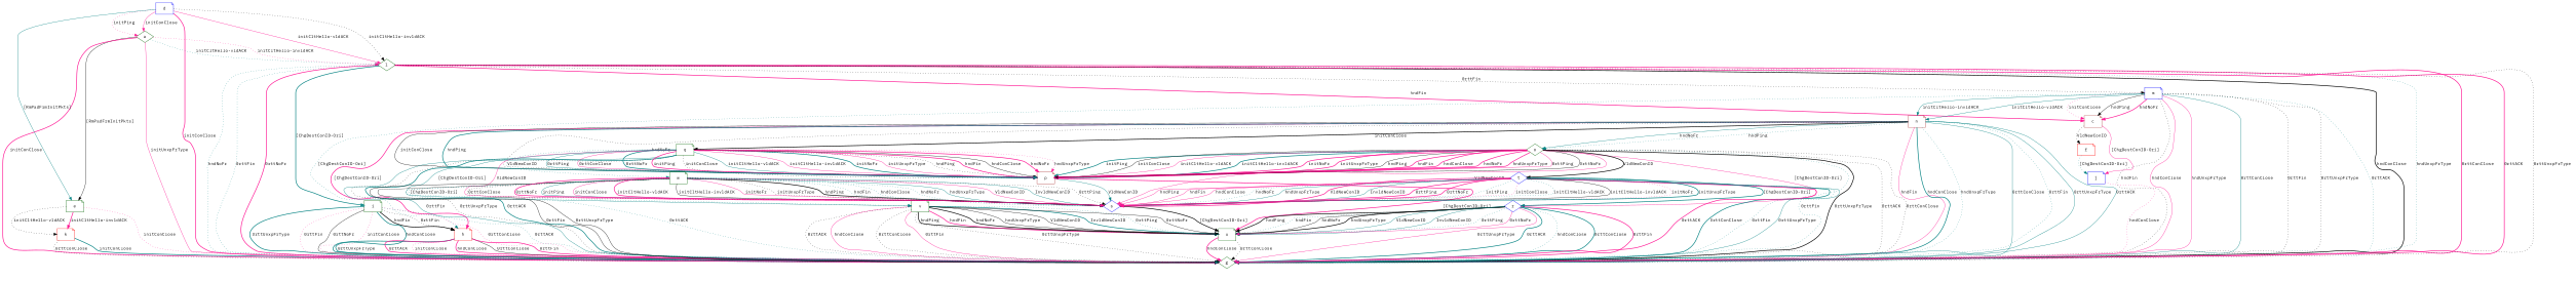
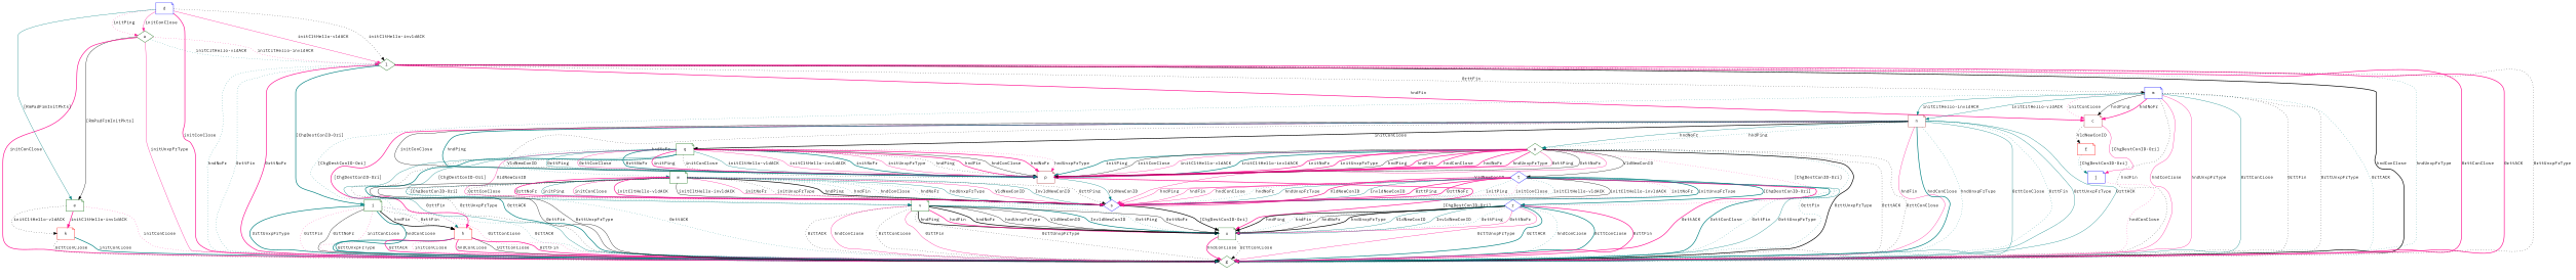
  digraph {
    fontname="IBM Plex Mono"
    node [color=darkgreen fontname="IBM Plex Mono" shape=note]
    edge [color=deeppink fontname="IBM Plex Mono" style=solid]
    a [shape=diamond]
    e
    g [shape=diamond]
    l [shape=diamond]
    k [color=red]
    c [color=brown]
    i
    m [color=blue]
    f [color=red]
    j [color=blue]
    h [color=red]
    n [color=brown]
    d [color=blue]
    o [shape=diamond]
    p [color=brown]
    q
    r [color=blue shape=diamond]
    s [color=blue shape=diamond]
    t [color=blue shape=diamond]
    u
    v
    w
    a -> e [color=black label="[RmPadFrmInitPkts] "]
    a -> g [label="initConClose " style=bold]
    a -> g [label="initUnxpFrType "]
    a -> l [color=teal label="initCltHello-vldACK " style=dotted]
    a -> l [label="initCltHello-invldACK " style=dotted]
    e -> g [label="initConClose " style=dotted]
    e -> k [color=black label="initCltHello-vldACK " style=dotted]
    e -> k [label="initCltHello-invldACK " style=bold]
    l -> g [color=black label="hndConClose " style=bold]
    l -> g [color=teal label="hndUnxpFrType " style=dotted]
    l -> g [label="0rttConClose " style=bold]
    l -> g [label="0rttACK " style=bold]
    l -> g [color=black label="0rttUnxpFrType " style=dotted]
    l -> g [color=teal label="hndNoFr " style=dotted]
    l -> g [color=teal label="0rttFin " style=dotted]
    l -> g [label="0rttNoFr " style=bold]
    l -> c [label="hndFin " style=bold]
    l -> i [color=teal label="[ChgDestConID-Ori] " style=bold]
    l -> m [color=black label="0rttFin " style=dotted]
    k -> g [color=teal label="initConClose " style=bold]
    k -> g [color=black label="0rttConClose " style=dotted]
    c -> f [color=black label="VldNewConID " style=dotted]
    c -> j [label="[ChgDestConID-Ori] "]
    i -> g [label="initConClose " style=dotted]
    i -> g [color=teal label="hndConClose " style=bold]
    i -> g [label="0rttConClose " style=dotted]
    i -> g [color=teal label="0rttACK " style=dotted]
    i -> g [color=teal label="0rttUnxpFrType " style=bold]
    i -> g [label="0rttFin " style=dotted]
    i -> g [color=black label="0rttNoFr "]
    i -> h [color=black label="hndFin " style=bold]
    i -> h [color=black label="0rttFin " style=dotted]
    m -> g [color=black label="hndFin " style=dotted]
    m -> g [label="hndConClose "]
    m -> g [label="hndUnxpFrType "]
    m -> g [color=teal label="0rttConClose "]
    m -> g [color=black label="0rttFin " style=dotted]
    m -> g [color=black label="0rttUnxpFrType " style=dotted]
    m -> g [color=teal label="0rttACK " style=dotted]
    m -> c [label="initConClose " style=dotted]
    m -> c [color=black label="hndPing "]
    m -> c [label="hndNoFr " style=bold]
    m -> h [color=teal label="[ChgDestConID-Ori] " style=dotted]
    m -> n [color=teal label="initCltHello-vldACK "]
    m -> n [color=teal label="initCltHello-invldACK "]
    f -> j [color=teal label="[ChgDestConID-Ori] " style=dotted]
    j -> g [label="hndConClose " style=dotted]
    h -> g [label="initConClose " style=dotted]
    h -> g [label="hndConClose " style=bold]
    h -> g [color=black label="0rttConClose "]
    h -> g [label="0rttFin " style=bold]
    h -> g [color=teal label="0rttUnxpFrType " style=bold]
    h -> g [label="0rttACK " style=bold]
    n -> g [label="hndFin "]
    n -> g [color=teal label="hndConClose " style=bold]
    n -> g [color=teal label="hndUnxpFrType " style=dotted]
    n -> g [color=teal label="0rttConClose "]
    n -> g [color=teal label="0rttFin " style=dotted]
    n -> g [color=teal label="0rttUnxpFrType "]
    n -> g [color=teal label="0rttACK "]
    n -> h [label="[ChgDestConID-Ori] " style=bold]
    n -> o [color=teal label="hndPing " style=dotted]
    n -> o [color=teal label="hndNoFr "]
    n -> p [color=black label="initConClose "]
    n -> p [color=teal label="hndPing " style=bold]
    n -> p [color=black label="hndNoFr " style=dotted]
    n -> q [color=black label="initConClose " style=bold]
    d -> a [label="initPing " style=dotted]
    d -> a [label="initConClose "]
    d -> e [color=teal label="[RmPadFrmInitPkts] "]
    d -> g [label="initConClose " style=bold]
    d -> l [label="initCltHello-vldACK "]
    d -> l [color=black label="initCltHello-invldACK " style=dotted]
    o -> g [color=black label="0rttConClose " style=dotted]
    o -> g [color=teal label="0rttFin " style=dotted]
    o -> g [color=black label="0rttUnxpFrType " style=bold]
    o -> g [color=black label="0rttACK " style=dotted]
    o -> p [color=teal label="initPing " style=bold]
    o -> p [color=black label="initConClose "]
    o -> p [label="initCltHello-vldACK "]
    o -> p [color=teal label="initCltHello-invldACK " style=bold]
    o -> p [label="initNoFr " style=bold]
    o -> p [label="initUnxpFrType " style=bold]
    o -> p [color=black label="hndPing "]
    o -> p [label="hndFin " style=bold]
    o -> p [label="hndConClose " style=bold]
    o -> p [label="hndNoFr " style=bold]
    o -> p [label="hndUnxpFrType " style=bold]
    o -> p [label="0rttPing "]
    o -> p [color=black label="0rttNoFr "]
-   o -> r [label="[ChgDestConID-Ori] "]
+   o -> r [label="[ChgDestConID-Ori] " style=dotted]
    o -> s [label="VldNewConID "]
-   o -> t [color=black label="VldNewConID " style=bold]
+   o -> t [color=black label="VldNewConID "]
    p -> s [color=teal label="VldNewConID "]
    p -> u [label="[ChgDestConID-Ori] " style=bold]
    q -> g [color=teal label="0rttFin "]
    q -> g [color=black label="0rttUnxpFrType " style=dotted]
    q -> g [color=teal label="0rttACK " style=bold]
    q -> p [label="initPing " style=bold]
    q -> p [color=black label="initConClose " style=dotted]
    q -> p [color=teal label="initCltHello-vldACK "]
    q -> p [label="initCltHello-invldACK "]
    q -> p [color=teal label="initNoFr " style=bold]
    q -> p [label="initUnxpFrType "]
    q -> p [color=black label="hndPing " style=dotted]
    q -> p [label="hndFin " style=bold]
    q -> p [color=black label="hndConClose "]
    q -> p [label="hndNoFr " style=bold]
    q -> p [label="hndUnxpFrType " style=dotted]
    q -> p [color=teal label="0rttPing "]
    q -> p [label="0rttConClose "]
    q -> p [color=teal label="0rttNoFr " style=bold]
    q -> s [label="VldNewConID "]
    q -> v [color=teal label="[ChgDestConID-Ori] "]
    q -> w [color=teal label="VldNewConID " style=dotted]
    r -> g [color=teal label="hndConClose " style=dotted]
    r -> g [color=teal label="0rttConClose " style=bold]
    r -> g [label="0rttFin " style=bold]
    r -> g [label="0rttUnxpFrType "]
    r -> g [color=teal label="0rttACK " style=bold]
    r -> u [color=black label="hndPing " style=bold]
    r -> u [color=teal label="hndFin " style=dotted]
    r -> u [color=black label="hndNoFr "]
    r -> u [color=black label="hndUnxpFrType " style=bold]
    r -> u [color=teal label="VldNewConID "]
    r -> u [color=teal label="InvldNewConID "]
    r -> u [color=teal label="0rttPing " style=dotted]
    r -> u [label="0rttNoFr "]
    s -> u [color=black label="[ChgDestConID-Ori] " style=bold]
    t -> g [color=teal label="0rttConClose " style=bold]
    t -> g [color=teal label="0rttFin " style=dotted]
    t -> g [color=teal label="0rttUnxpFrType "]
    t -> g [label="0rttACK " style=bold]
    t -> r [color=teal label="[ChgDestConID-Ori] " style=bold]
    t -> s [color=teal label="initPing " style=dotted]
    t -> s [label="initConClose " style=dotted]
    t -> s [color=teal label="initCltHello-vldACK " style=dotted]
    t -> s [color=black label="initCltHello-invldACK "]
    t -> s [label="initNoFr " style=dotted]
    t -> s [color=teal label="initUnxpFrType " style=bold]
    t -> s [label="hndPing "]
    t -> s [label="hndFin "]
    t -> s [label="hndConClose "]
    t -> s [color=teal label="hndNoFr " style=dotted]
    t -> s [color=teal label="hndUnxpFrType "]
    t -> s [label="VldNewConID " style=bold]
    t -> s [color=teal label="InvldNewConID "]
    t -> s [label="0rttPing " style=bold]
    t -> s [label="0rttNoFr " style=bold]
    u -> g [label="hndConClose " style=bold]
    u -> g [color=black label="0rttConClose " style=dotted]
    v -> g [label="hndConClose "]
    v -> g [color=black label="0rttConClose " style=dotted]
    v -> g [label="0rttFin "]
    v -> g [color=black label="0rttUnxpFrType " style=dotted]
    v -> g [color=black label="0rttACK " style=dotted]
    v -> u [color=black label="hndPing " style=bold]
    v -> u [label="hndFin " style=bold]
    v -> u [color=black label="hndNoFr " style=bold]
    v -> u [color=black label="hndUnxpFrType "]
    v -> u [color=black label="VldNewConID "]
    v -> u [color=teal label="InvldNewConID " style=bold]
    v -> u [color=teal label="0rttPing " style=dotted]
    v -> u [color=black label="0rttNoFr "]
    w -> g [color=black label="0rttFin "]
    w -> g [color=black label="0rttUnxpFrType "]
    w -> g [color=teal label="0rttACK " style=dotted]
    w -> s [color=teal label="initPing "]
    w -> s [label="initConClose "]
    w -> s [label="initCltHello-vldACK " style=bold]
    w -> s [color=black label="initCltHello-invldACK "]
    w -> s [label="initNoFr "]
    w -> s [color=black label="initUnxpFrType " style=dotted]
    w -> s [color=black label="hndPing " style=bold]
    w -> s [color=teal label="hndFin " style=dotted]
    w -> s [color=teal label="hndConClose " style=dotted]
    w -> s [color=teal label="hndNoFr " style=dotted]
    w -> s [color=teal label="hndUnxpFrType "]
    w -> s [label="VldNewConID "]
    w -> s [color=teal label="InvldNewConID "]
    w -> s [color=black label="0rttPing " style=dotted]
    w -> s [color=black label="0rttConClose " style=dotted]
    w -> s [label="0rttNoFr " style=bold]
    w -> v [color=teal label="[ChgDestConID-Ori] " style=dotted]
  }
